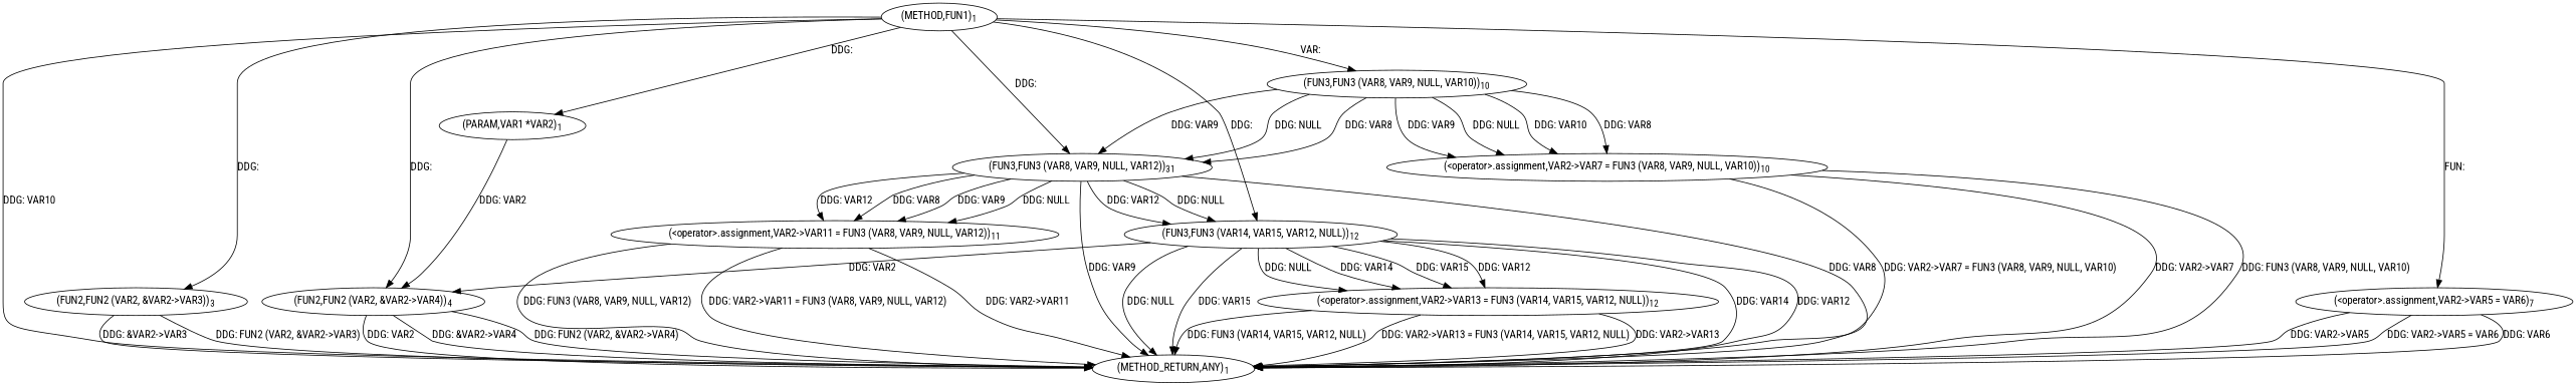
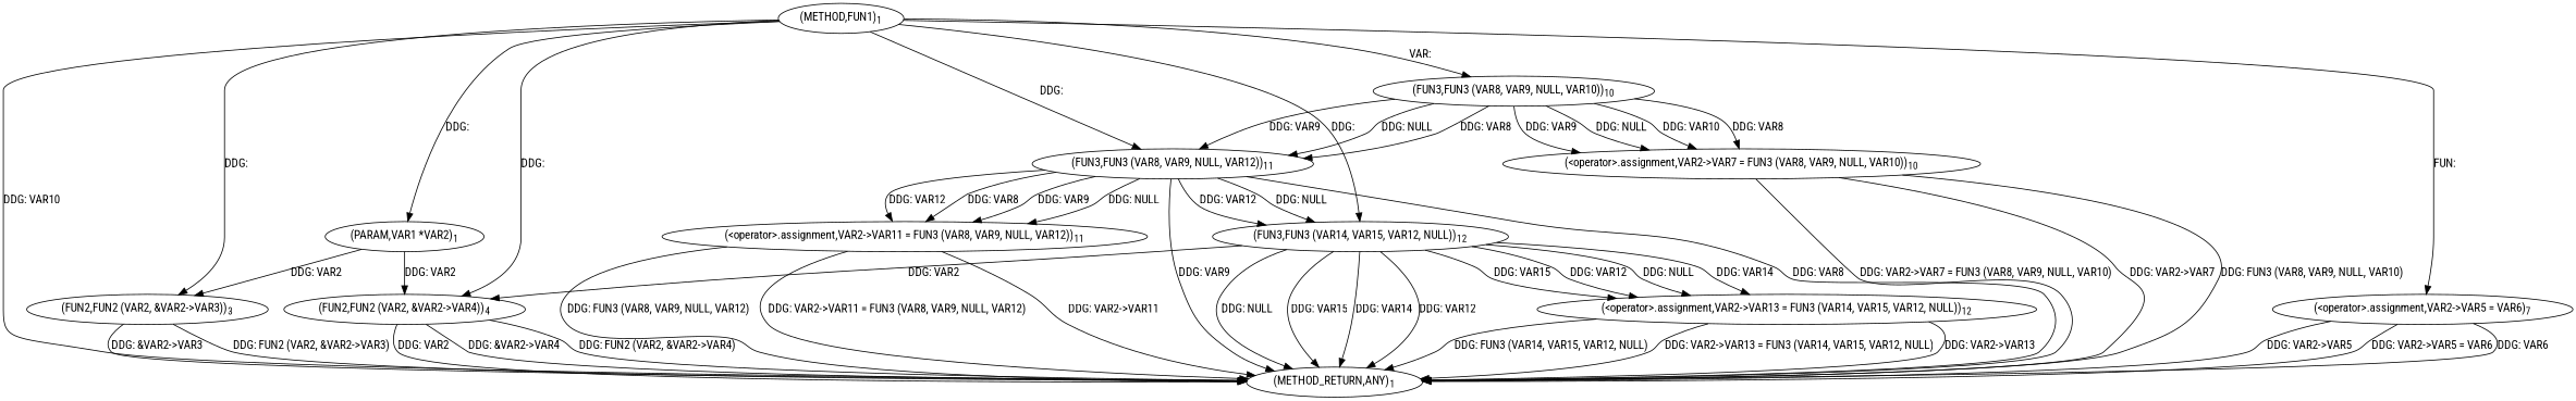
  digraph {
    fontname="Roboto Condensed"
    node [fontname="Roboto Condensed"]
    edge [fontname="Roboto Condensed"]
    n1 [label=<(METHOD,FUN1)<SUB>1</SUB>>]
    n2 [label=<(PARAM,VAR1 *VAR2)<SUB>1</SUB>>]
    n3 [label=<(FUN2,FUN2 (VAR2, &amp;VAR2-&gt;VAR3))<SUB>3</SUB>>]
    n4 [label=<(FUN2,FUN2 (VAR2, &amp;VAR2-&gt;VAR4))<SUB>4</SUB>>]
    n5 [label=<(&lt;operator&gt;.assignment,VAR2-&gt;VAR5 = VAR6)<SUB>7</SUB>>]
    n6 [label=<(FUN3,FUN3 (VAR8, VAR9, NULL, VAR10))<SUB>10</SUB>>]
-   n7 [label=<(FUN3,FUN3 (VAR8, VAR9, NULL, VAR12))<SUB>31</SUB>>]
+   n7 [label=<(FUN3,FUN3 (VAR8, VAR9, NULL, VAR12))<SUB>11</SUB>>]
    n8 [label=<(FUN3,FUN3 (VAR14, VAR15, VAR12, NULL))<SUB>12</SUB>>]
    n9 [label=<(METHOD_RETURN,ANY)<SUB>1</SUB>>]
    n10 [label=<(&lt;operator&gt;.assignment,VAR2-&gt;VAR7 = FUN3 (VAR8, VAR9, NULL, VAR10))<SUB>10</SUB>>]
    n11 [label=<(&lt;operator&gt;.assignment,VAR2-&gt;VAR11 = FUN3 (VAR8, VAR9, NULL, VAR12))<SUB>11</SUB>>]
    n12 [label=<(&lt;operator&gt;.assignment,VAR2-&gt;VAR13 = FUN3 (VAR14, VAR15, VAR12, NULL))<SUB>12</SUB>>]
    n1 -> n2 [label="DDG: "]
    n1 -> n3 [label="DDG: "]
    n1 -> n4 [label="DDG: "]
    n1 -> n5 [label="FUN: "]
    n1 -> n6 [label="VAR: "]
    n1 -> n7 [label="DDG: "]
    n1 -> n8 [label="DDG: "]
    n1 -> n9 [label="DDG: VAR10"]
+   n2 -> n3 [label="DDG: VAR2"]
    n2 -> n4 [label="DDG: VAR2"]
    n3 -> n9 [label="DDG: &amp;VAR2-&gt;VAR3"]
    n3 -> n9 [label="DDG: FUN2 (VAR2, &amp;VAR2-&gt;VAR3)"]
    n4 -> n9 [label="DDG: VAR2"]
    n4 -> n9 [label="DDG: &amp;VAR2-&gt;VAR4"]
    n4 -> n9 [label="DDG: FUN2 (VAR2, &amp;VAR2-&gt;VAR4)"]
    n5 -> n9 [label="DDG: VAR2-&gt;VAR5"]
    n5 -> n9 [label="DDG: VAR2-&gt;VAR5 = VAR6"]
    n5 -> n9 [label="DDG: VAR6"]
    n6 -> n7 [label="DDG: VAR8"]
    n6 -> n7 [label="DDG: VAR9"]
    n6 -> n7 [label="DDG: NULL"]
    n6 -> n10 [label="DDG: VAR8"]
    n6 -> n10 [label="DDG: VAR9"]
    n6 -> n10 [label="DDG: NULL"]
    n6 -> n10 [label="DDG: VAR10"]
    n7 -> n8 [label="DDG: VAR12"]
    n7 -> n8 [label="DDG: NULL"]
    n7 -> n9 [label="DDG: VAR8"]
    n7 -> n9 [label="DDG: VAR9"]
    n7 -> n11 [label="DDG: VAR8"]
    n7 -> n11 [label="DDG: VAR9"]
    n7 -> n11 [label="DDG: NULL"]
    n7 -> n11 [label="DDG: VAR12"]
    n8 -> n4 [label="DDG: VAR2"]
    n8 -> n9 [label="DDG: VAR14"]
    n8 -> n9 [label="DDG: VAR12"]
    n8 -> n9 [label="DDG: NULL"]
    n8 -> n9 [label="DDG: VAR15"]
    n8 -> n12 [label="DDG: VAR14"]
    n8 -> n12 [label="DDG: VAR15"]
    n8 -> n12 [label="DDG: VAR12"]
    n8 -> n12 [label="DDG: NULL"]
    n10 -> n9 [label="DDG: VAR2-&gt;VAR7"]
    n10 -> n9 [label="DDG: FUN3 (VAR8, VAR9, NULL, VAR10)"]
    n10 -> n9 [label="DDG: VAR2-&gt;VAR7 = FUN3 (VAR8, VAR9, NULL, VAR10)"]
    n11 -> n9 [label="DDG: VAR2-&gt;VAR11"]
    n11 -> n9 [label="DDG: FUN3 (VAR8, VAR9, NULL, VAR12)"]
    n11 -> n9 [label="DDG: VAR2-&gt;VAR11 = FUN3 (VAR8, VAR9, NULL, VAR12)"]
    n12 -> n9 [label="DDG: VAR2-&gt;VAR13"]
    n12 -> n9 [label="DDG: FUN3 (VAR14, VAR15, VAR12, NULL)"]
    n12 -> n9 [label="DDG: VAR2-&gt;VAR13 = FUN3 (VAR14, VAR15, VAR12, NULL)"]
  }
